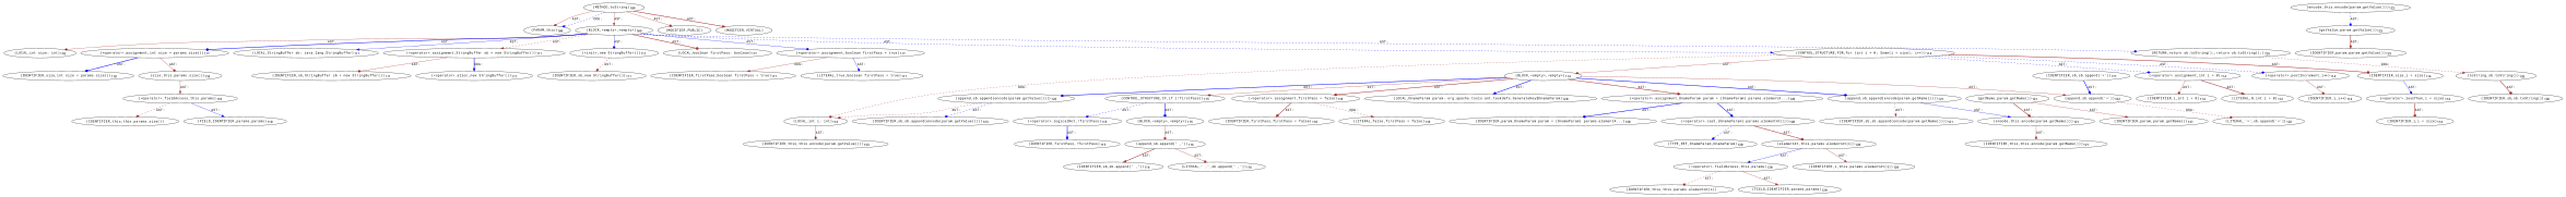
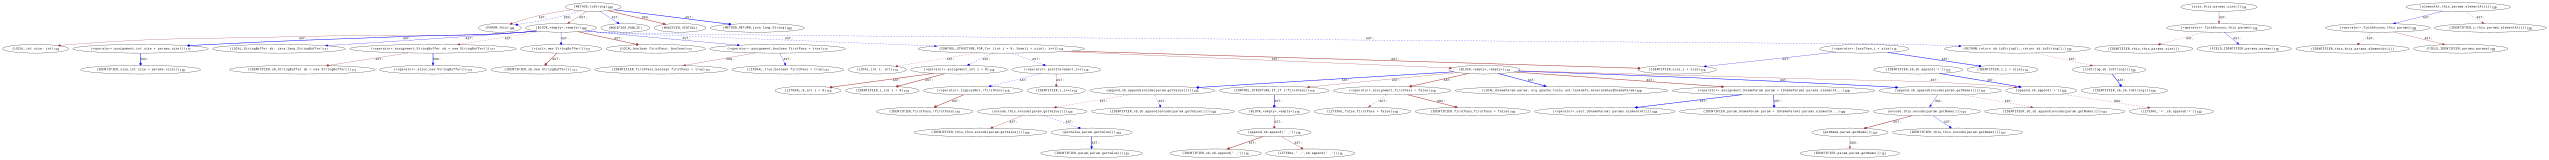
  digraph {
    fontname="Roboto Mono"
    node [fontname="Roboto Mono"]
    edge [arrowhead=diamond color=brown fontname="Roboto Mono" style=solid]
    n1 [label=<(METHOD,toString)<SUB>109</SUB>>]
    n2 [label=<(PARAM,this)<SUB>109</SUB>>]
    n3 [label=<(BLOCK,&lt;empty&gt;,&lt;empty&gt;)<SUB>109</SUB>>]
    n4 [label=<(MODIFIER,PUBLIC)>]
    n5 [label=<(MODIFIER,VIRTUAL)>]
+   n6 [label=<(METHOD_RETURN,java.lang.String)<SUB>109</SUB>>]
    n7 [label=<(LOCAL,int size: int)<SUB>110</SUB>>]
    n8 [label=<(&lt;operator&gt;.assignment,int size = params.size())<SUB>112</SUB>>]
    n9 [label=<(LOCAL,StringBuffer sb: java.lang.StringBuffer)<SUB>111</SUB>>]
    n10 [label=<(&lt;operator&gt;.assignment,StringBuffer sb = new StringBuffer())<SUB>111</SUB>>]
    n11 [label=<(&lt;init&gt;,new StringBuffer())<SUB>111</SUB>>]
    n12 [label=<(LOCAL,boolean firstPass: boolean)<SUB>112</SUB>>]
    n13 [label=<(&lt;operator&gt;.assignment,boolean firstPass = true)<SUB>112</SUB>>]
    n14 [label=<(CONTROL_STRUCTURE,FOR,for (int i = 0; Some(i &lt; size); i++))<SUB>114</SUB>>]
    n15 [label=<(RETURN,return sb.toString();,return sb.toString();)<SUB>126</SUB>>]
    n16 [label=<(IDENTIFIER,size,int size = params.size())<SUB>110</SUB>>]
    n17 [label=<(size,this.params.size())<SUB>110</SUB>>]
    n18 [label=<(IDENTIFIER,sb,StringBuffer sb = new StringBuffer())<SUB>111</SUB>>]
    n19 [label=<(&lt;operator&gt;.alloc,new StringBuffer())<SUB>111</SUB>>]
    n20 [label=<(IDENTIFIER,sb,new StringBuffer())<SUB>111</SUB>>]
    n21 [label=<(IDENTIFIER,firstPass,boolean firstPass = true)<SUB>112</SUB>>]
    n22 [label=<(LITERAL,true,boolean firstPass = true)<SUB>112</SUB>>]
    n23 [label=<(LOCAL,int i: int)<SUB>114</SUB>>]
    n24 [label=<(&lt;operator&gt;.assignment,int i = 0)<SUB>114</SUB>>]
    n25 [label=<(&lt;operator&gt;.postIncrement,i++)<SUB>114</SUB>>]
    n26 [label=<(BLOCK,&lt;empty&gt;,&lt;empty&gt;)<SUB>114</SUB>>]
    n27 [label=<(IDENTIFIER,size,i &lt; size)<SUB>114</SUB>>]
    n28 [label=<(toString,sb.toString())<SUB>126</SUB>>]
    n29 [label=<(&lt;operator&gt;.fieldAccess,this.params)<SUB>110</SUB>>]
    n30 [label=<(IDENTIFIER,this,this.params.size())>]
    n31 [label=<(FIELD_IDENTIFIER,params,params)<SUB>110</SUB>>]
    n32 [label=<(IDENTIFIER,i,int i = 0)<SUB>114</SUB>>]
-   n33 [label=<(LITERAL,0,int i = 0)<SUB>112</SUB>>]
+   n33 [label=<(LITERAL,0,int i = 0)<SUB>114</SUB>>]
    n34 [label=<(&lt;operator&gt;.lessThan,i &lt; size)<SUB>114</SUB>>]
    n35 [label=<(IDENTIFIER,i,i &lt; size)<SUB>114</SUB>>]
    n36 [label=<(IDENTIFIER,i,i++)<SUB>114</SUB>>]
    n37 [label=<(CONTROL_STRUCTURE,IF,if (!firstPass))<SUB>115</SUB>>]
    n38 [label=<(&lt;operator&gt;.assignment,firstPass = false)<SUB>118</SUB>>]
    n39 [label=<(LOCAL,DnameParam param: org.apache.tools.ant.taskdefs.GenerateKey$DnameParam)<SUB>120</SUB>>]
    n40 [label=<(&lt;operator&gt;.assignment,DnameParam param = (DnameParam) params.elementA...)<SUB>120</SUB>>]
    n41 [label=<(append,sb.append(encode(param.getName())))<SUB>121</SUB>>]
    n42 [label=<(append,sb.append('='))<SUB>122</SUB>>]
    n43 [label=<(append,sb.append(encode(param.getValue())))<SUB>123</SUB>>]
    n44 [label=<(&lt;operator&gt;.logicalNot,!firstPass)<SUB>115</SUB>>]
    n45 [label=<(BLOCK,&lt;empty&gt;,&lt;empty&gt;)<SUB>115</SUB>>]
    n46 [label=<(IDENTIFIER,firstPass,firstPass = false)<SUB>118</SUB>>]
    n47 [label=<(LITERAL,false,firstPass = false)<SUB>118</SUB>>]
    n48 [label=<(IDENTIFIER,param,DnameParam param = (DnameParam) params.elementA...)<SUB>120</SUB>>]
    n49 [label=<(&lt;operator&gt;.cast,(DnameParam) params.elementAt(i))<SUB>120</SUB>>]
    n50 [label=<(IDENTIFIER,sb,sb.append(encode(param.getName())))<SUB>121</SUB>>]
    n51 [label=<(encode,this.encode(param.getName()))<SUB>121</SUB>>]
    n52 [label=<(LITERAL,'=',sb.append('='))<SUB>122</SUB>>]
    n53 [label=<(IDENTIFIER,sb,sb.append(encode(param.getValue())))<SUB>123</SUB>>]
    n54 [label=<(encode,this.encode(param.getValue()))<SUB>123</SUB>>]
    n55 [label=<(IDENTIFIER,firstPass,!firstPass)<SUB>115</SUB>>]
    n56 [label=<(append,sb.append(&quot; ,&quot;))<SUB>116</SUB>>]
    n57 [label=<(IDENTIFIER,sb,sb.append(&quot; ,&quot;))<SUB>116</SUB>>]
    n58 [label=<(LITERAL,&quot; ,&quot;,sb.append(&quot; ,&quot;))<SUB>116</SUB>>]
-   n59 [label=<(TYPE_REF,DnameParam,DnameParam)<SUB>120</SUB>>]
    n60 [label=<(elementAt,this.params.elementAt(i))<SUB>120</SUB>>]
    n61 [label=<(&lt;operator&gt;.fieldAccess,this.params)<SUB>120</SUB>>]
    n62 [label=<(IDENTIFIER,i,this.params.elementAt(i))<SUB>120</SUB>>]
    n63 [label=<(IDENTIFIER,this,this.params.elementAt(i))>]
    n64 [label=<(FIELD_IDENTIFIER,params,params)<SUB>120</SUB>>]
    n65 [label=<(IDENTIFIER,this,this.encode(param.getName()))<SUB>121</SUB>>]
    n66 [label=<(getName,param.getName())<SUB>121</SUB>>]
    n67 [label=<(IDENTIFIER,param,param.getName())<SUB>121</SUB>>]
    n68 [label=<(IDENTIFIER,sb,sb.append('='))<SUB>122</SUB>>]
    n69 [label=<(IDENTIFIER,this,this.encode(param.getValue()))<SUB>123</SUB>>]
    n70 [label=<(getValue,param.getValue())<SUB>123</SUB>>]
    n71 [label=<(IDENTIFIER,param,param.getValue())<SUB>123</SUB>>]
    n72 [label=<(IDENTIFIER,sb,sb.toString())<SUB>126</SUB>>]
    n1 -> n2 [label="AST: "]
    n1 -> n2 [color=blue label="DDG: " style=dashed]
    n1 -> n3 [arrowhead=normal label="AST: "]
-   n1 -> n4 [label="AST: "]
-   n1 -> n5 [arrowhead=normal label="AST: " style=bold]
+   n1 -> n4 [color=blue label="AST: "]
+   n1 -> n5 [arrowhead=normal label="DDG: " style=bold]
+   n1 -> n6 [arrowhead=dot color=blue label="AST: " style=bold]
    n3 -> n7 [label="AST: "]
    n3 -> n8 [arrowhead=dot color=blue label="AST: " style=bold]
    n3 -> n9 [arrowhead=normal color=blue label="AST: "]
    n3 -> n10 [arrowhead=normal label="AST: " style=dashed]
    n3 -> n11 [arrowhead=dot color=blue label="AST: "]
    n3 -> n12 [arrowhead=dot label="AST: " style=bold]
    n3 -> n13 [arrowhead=dot color=blue label="AST: "]
    n3 -> n14 [arrowhead=normal color=blue label="AST: " style=dashed]
    n3 -> n15 [arrowhead=dot color=blue label="AST: " style=dashed]
-   n8 -> n16 [color=blue label="AST: " style=bold]
-   n8 -> n17 [arrowhead=dot label="AST: "]
+   n8 -> n16 [color=blue label="DDG: " style=bold]
    n10 -> n18 [arrowhead=dot label="AST: "]
    n10 -> n19 [arrowhead=normal color=blue label="DDG: " style=bold]
-   n11 -> n20 [label="AST: " style=dashed]
+   n11 -> n20 [label="AST: " style=bold]
    n13 -> n21 [arrowhead=normal label="DDG: "]
    n13 -> n22 [color=blue label="AST: "]
-   n14 -> n23 [arrowhead=dot label="DDG: " style=dashed]
+   n14 -> n23 [arrowhead=dot label="AST: " style=dashed]
    n14 -> n24 [color=blue label="AST: " style=dashed]
    n14 -> n25 [color=blue label="AST: " style=dashed]
    n14 -> n26 [label="AST: "]
    n14 -> n27 [arrowhead=dot label="AST: " style=bold]
-   n15 -> n28 [arrowhead=normal label="DDG: " style=dashed]
+   n15 -> n28 [arrowhead=normal label="AST: " style=dashed]
    n17 -> n29 [arrowhead=normal label="AST: "]
-   n24 -> n32 [arrowhead=dot label="AST: "]
-   n24 -> n33 [arrowhead=normal label="AST: " style=bold]
+   n24 -> n32 [arrowhead=dot label="AST: " style=bold]
+   n24 -> n33 [arrowhead=dot label="AST: " style=bold]
    n25 -> n36 [arrowhead=dot label="AST: "]
    n26 -> n37 [label="AST: "]
    n26 -> n38 [arrowhead=dot label="AST: " style=bold]
    n26 -> n39 [arrowhead=normal color=blue label="AST: " style=bold]
    n26 -> n40 [label="AST: " style=bold]
    n26 -> n41 [color=blue label="AST: " style=bold]
    n26 -> n42 [arrowhead=normal label="AST: "]
    n26 -> n43 [arrowhead=dot color=blue label="AST: " style=bold]
-   n28 -> n72 [arrowhead=dot label="AST: " style=bold]
+   n28 -> n72 [arrowhead=dot color=blue label="AST: " style=bold]
    n29 -> n30 [label="AST: " style=dashed]
    n29 -> n31 [arrowhead=normal color=blue label="AST: "]
-   n27 -> n34 [color=blue label="AST: "]
-   n34 -> n35 [arrowhead=dot label="AST: " style=bold]
-   n37 -> n44 [color=blue label="AST: " style=dashed]
+   n34 -> n27 [color=blue label="AST: "]
+   n34 -> n35 [arrowhead=dot color=blue label="AST: " style=bold]
+   n25 -> n44 [color=blue label="AST: " style=dashed]
    n37 -> n45 [arrowhead=dot color=blue label="AST: " style=bold]
-   n38 -> n46 [label="AST: " style=bold]
-   n38 -> n47 [arrowhead=normal label="DDG: " style=dashed]
+   n38 -> n46 [label="DDG: " style=bold]
+   n38 -> n47 [arrowhead=normal label="AST: " style=dashed]
    n40 -> n48 [arrowhead=dot color=blue label="AST: " style=bold]
    n40 -> n49 [color=blue label="AST: " style=bold]
    n41 -> n50 [arrowhead=normal label="AST: " style=dashed]
-   n41 -> n51 [arrowhead=normal color=blue label="AST: "]
+   n41 -> n51 [arrowhead=normal color=blue label="DDG: "]
    n42 -> n52 [arrowhead=dot label="DDG: " style=dashed]
-   n43 -> n53 [arrowhead=dot color=blue label="AST: " style=dashed]
-   n43 -> n23 [label="AST: " style=dashed]
-   n44 -> n55 [color=blue label="AST: " style=bold]
+   n43 -> n53 [color=blue label="AST: " style=dashed]
+   n43 -> n54 [label="AST: " style=dashed]
+   n44 -> n55 [label="AST: " style=bold]
    n45 -> n56 [arrowhead=dot label="AST: "]
-   n49 -> n59 [color=blue label="AST: " style=dashed]
-   n49 -> n60 [arrowhead=dot label="AST: " style=bold]
-   n51 -> n65 [label="AST: "]
-   n66 -> n51 [label="AST: " style=bold]
-   n23 -> n69 [label="AST: "]
+   n51 -> n65 [color=blue label="AST: "]
+   n51 -> n66 [label="AST: " style=bold]
+   n54 -> n69 [label="AST: "]
    n54 -> n70 [arrowhead=dot color=blue label="AST: " style=dashed]
    n56 -> n57 [arrowhead=normal label="AST: " style=bold]
    n56 -> n58 [label="AST: "]
    n60 -> n61 [arrowhead=normal color=blue label="AST: "]
-   n60 -> n62 [arrowhead=normal label="AST: "]
+   n60 -> n62 [arrowhead=normal label="AST: " style=dashed]
    n61 -> n63 [arrowhead=dot label="AST: " style=dashed]
    n61 -> n64 [arrowhead=normal label="AST: "]
-   n66 -> n67 [arrowhead=normal label="AST: "]
+   n66 -> n67 [arrowhead=normal label="DDG: "]
    n68 -> n42 [color=blue label="AST: " style=bold]
-   n70 -> n71 [arrowhead=normal label="AST: " style=bold]
+   n70 -> n71 [arrowhead=normal color=blue label="AST: " style=bold]
  }
